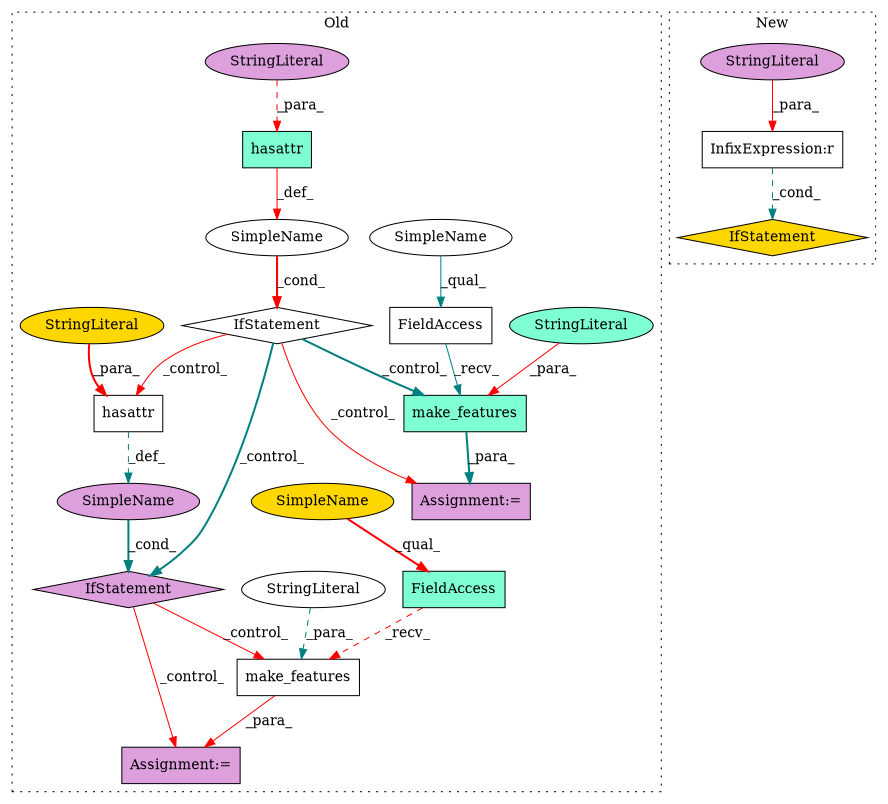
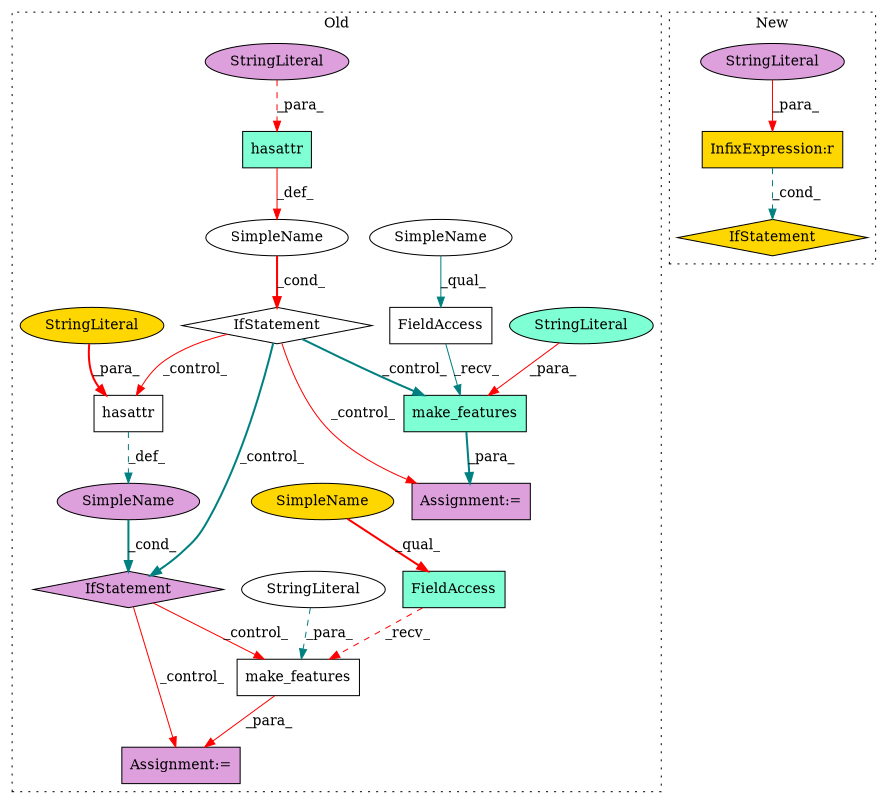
  digraph {
    node [a=45 l="4,2" shape=box style=filled fillcolor=white]
    edge [color=red style=solid]
    n1 [a=32 l="14,1" label=make_features s="3194,3223" fillcolor=aquamarine]
    n2 [a=22 l=7 label=FieldAccess s=3186]
    n3 [l=9 label=StringLiteral s=3214 shape=ellipse fillcolor=aquamarine]
    n4 [a=7 l=1 label="Assignment:=" s=3185 fillcolor=plum]
    n5 [a=22 l=7 label=FieldAccess s=3318 fillcolor=aquamarine]
    n6 [a=32 l="14,1" label=make_features s="3326,3357"]
    n7 [l=11 label=StringLiteral s=3346 shape=ellipse]
    n8 [a=7 l=1 label="Assignment:=" s=3317 fillcolor=plum]
    n9 [a=42 label=SimpleName shape=ellipse fillcolor=plum l=""]
    n10 [a=42 label=SimpleName shape=ellipse l=""]
    n11 [a=25 label=IfStatement s="3142,3170" shape=diamond]
    n12 [a=32 l="8,1" label=hasattr s="3276,3301"]
    n13 [a=25 label=IfStatement s="3272,3302" shape=diamond fillcolor=plum]
    n14 [a=32 l="8,1" label=hasattr s="3146,3169" fillcolor=aquamarine]
    n15 [l=9 label=StringLiteral s=3160 shape=ellipse fillcolor=plum]
    n16 [l=11 label=StringLiteral s=3290 shape=ellipse fillcolor=gold]
    n17 [a=42 l=4 label=SimpleName s=3318 shape=ellipse fillcolor=gold]
    n18 [a=42 l=4 label=SimpleName s=3186 shape=ellipse]
    n19 [a=25 label=IfStatement s="3088,3116" shape=diamond fillcolor=gold]
-   n20 [a=27 l=4 label="InfixExpression:r" s=3106]
+   n20 [a=27 l=4 label="InfixExpression:r" s=3106 fillcolor=gold]
    n21 [l=6 label=StringLiteral s=3110 shape=ellipse fillcolor=plum]
    subgraph cluster_1 {
      label=Old
      style=dotted
      n1
      n2
      n3
      n4
      n5
      n6
      n7
      n8
      n9
      n10
      n11
      n12
      n13
      n14
      n15
      n16
      n17
      n18
    }
    subgraph cluster_2 {
      label=New
      style=dotted
      n19
      n20
      n21
    }
    n1 -> n4 [label=_para_ color=teal style=bold]
    n2 -> n1 [label=_recv_ color=teal]
    n3 -> n1 [label=_para_]
    n5 -> n6 [label=_recv_ style=dashed]
    n6 -> n8 [label=_para_]
    n7 -> n6 [label=_para_ color=teal style=dashed]
    n9 -> n13 [label=_cond_ color=teal style=bold]
    n10 -> n11 [label=_cond_ style=bold]
    n11 -> n1 [label=_control_ color=teal style=bold]
    n11 -> n4 [label=_control_]
    n11 -> n12 [label=_control_]
    n11 -> n13 [label=_control_ color=teal style=bold]
    n12 -> n9 [label=_def_ color=teal style=dashed]
    n13 -> n6 [label=_control_]
    n13 -> n8 [label=_control_]
    n14 -> n10 [label=_def_]
    n15 -> n14 [label=_para_ style=dashed]
    n16 -> n12 [label=_para_ style=bold]
    n17 -> n5 [label=_qual_ style=bold]
    n18 -> n2 [label=_qual_ color=teal]
    n20 -> n19 [label=_cond_ color=teal style=dashed]
    n21 -> n20 [label=_para_]
  }
